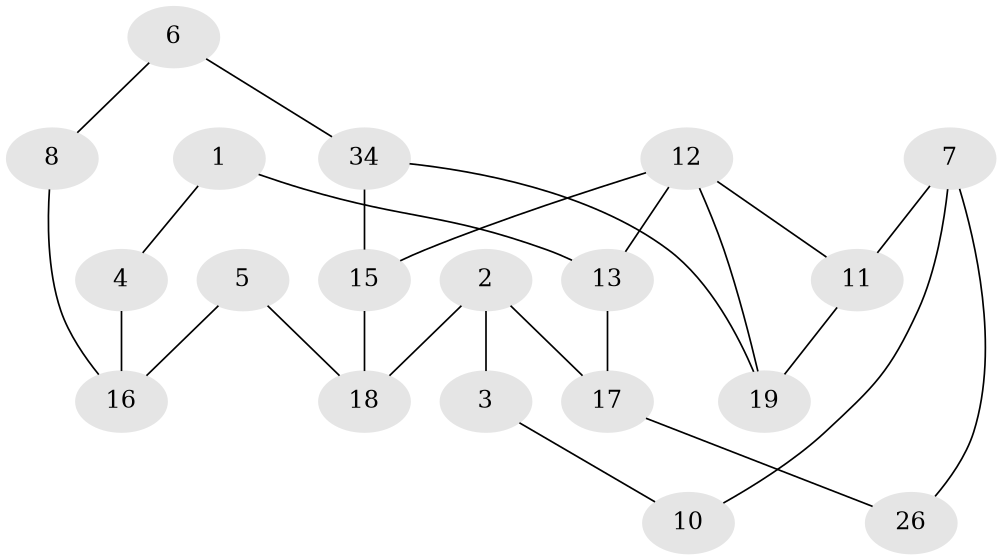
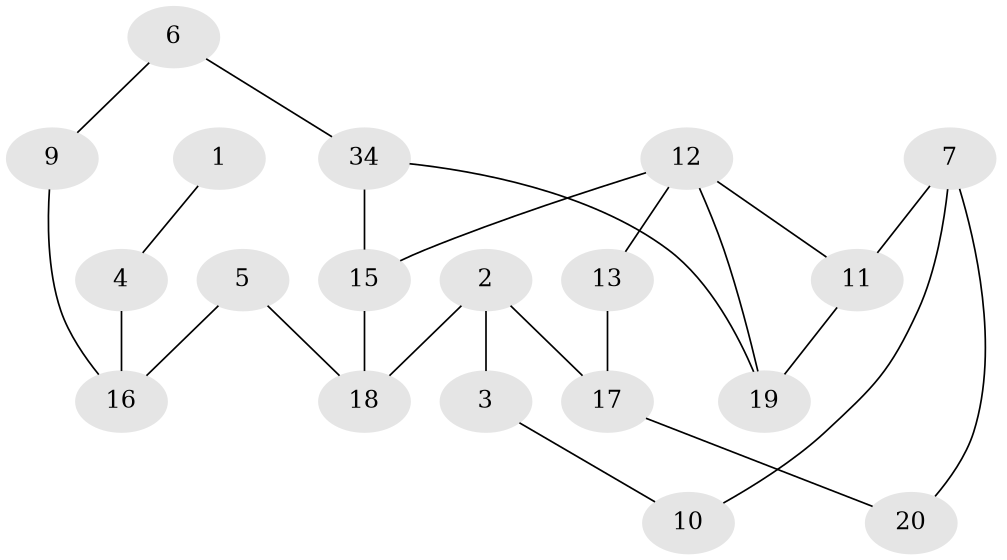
  graph {
    node [color=gray90 style=filled]
    1
    4
    13
    16
    17
    2
    3
    18
    10
-   20 [label=26]
+   20
    11
    19
    5
-   8
+   8 [label=9]
    6
    n16 [label=34]
    15
    7
    12
    1 -- 4
-   1 -- 13
    4 -- 16
    13 -- 17
    17 -- 20
    2 -- 17
    2 -- 3
    2 -- 18
    3 -- 10
    11 -- 19
    5 -- 16
    5 -- 18
    8 -- 16
    6 -- 8
    6 -- n16
    n16 -- 19
    n16 -- 15
    15 -- 18
    7 -- 10
    7 -- 20
    7 -- 11
    12 -- 13
    12 -- 11
    12 -- 19
    12 -- 15
  }
